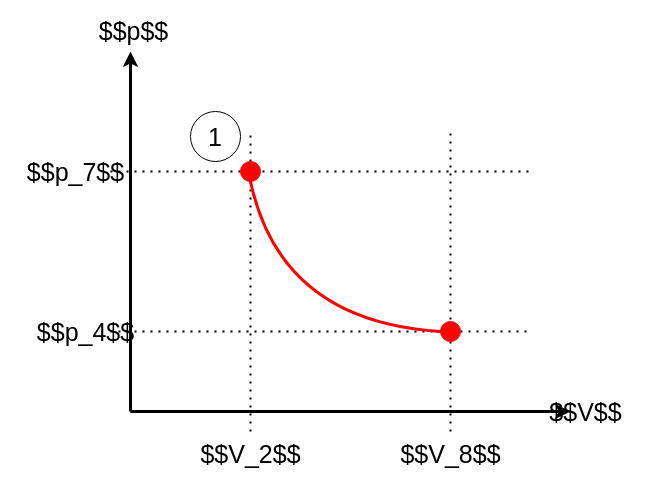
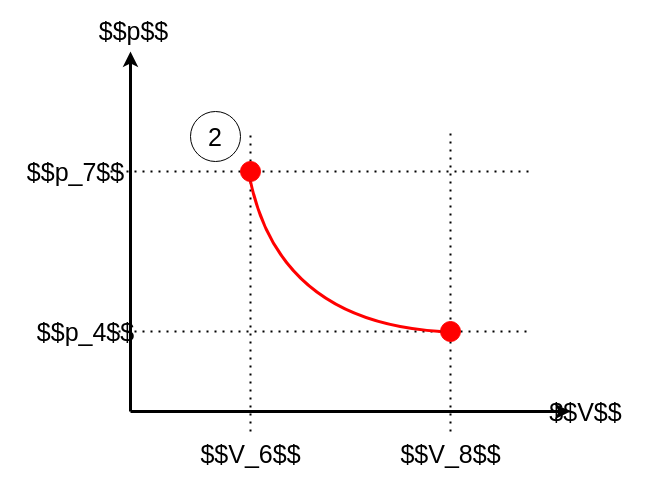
  <mxCell id="0" />
  <mxCell id="1" parent="0" />
  <mxCell id="2" value="" style="endArrow=classic;html=1;rounded=0;strokeWidth=3;" edge="1" parent="1"><mxGeometry width="50" height="50" relative="1" as="geometry"><mxPoint x="130" y="411" as="sourcePoint" /><mxPoint x="570" y="411" as="targetPoint" /></mxGeometry></mxCell>
  <mxCell id="3" value="" style="endArrow=classic;html=1;rounded=0;strokeWidth=3;" edge="1" parent="1"><mxGeometry width="50" height="50" relative="1" as="geometry"><mxPoint x="130" y="411" as="sourcePoint" /><mxPoint x="130" y="51" as="targetPoint" /></mxGeometry></mxCell>
  <mxCell id="4" value="&lt;font style=&quot;font-size: 25px&quot;&gt;$$p$$&lt;/font&gt;" style="text;html=1;resizable=0;autosize=1;align=center;verticalAlign=middle;points=[];fillColor=none;strokeColor=none;rounded=0;" vertex="1" parent="1"><mxGeometry x="88" y="20" width="90" height="20" as="geometry" /></mxCell>
  <mxCell id="5" value="&lt;font style=&quot;font-size: 25px&quot;&gt;$$V$$&lt;/font&gt;" style="text;html=1;resizable=0;autosize=1;align=center;verticalAlign=middle;points=[];fillColor=none;strokeColor=none;rounded=0;" vertex="1" parent="1"><mxGeometry x="540" y="401" width="90" height="20" as="geometry" /></mxCell>
  <mxCell id="6" value="" style="endArrow=none;dashed=1;html=1;dashPattern=1 3;strokeWidth=2;rounded=0;fontSize=25;" edge="1" parent="1"><mxGeometry width="50" height="50" relative="1" as="geometry"><mxPoint x="110" y="171" as="sourcePoint" /><mxPoint x="530" y="171" as="targetPoint" /></mxGeometry></mxCell>
  <mxCell id="7" value="" style="endArrow=none;dashed=1;html=1;dashPattern=1 3;strokeWidth=2;rounded=0;fontSize=25;startArrow=none;" edge="1" parent="1" source="10"><mxGeometry width="50" height="50" relative="1" as="geometry"><mxPoint x="110" y="331" as="sourcePoint" /><mxPoint x="530" y="331" as="targetPoint" /></mxGeometry></mxCell>
  <mxCell id="8" value="" style="endArrow=none;dashed=1;html=1;dashPattern=1 3;strokeWidth=2;rounded=0;fontSize=25;startArrow=none;" edge="1" parent="1" source="12"><mxGeometry width="50" height="50" relative="1" as="geometry"><mxPoint x="250" y="431" as="sourcePoint" /><mxPoint x="250" y="131" as="targetPoint" /></mxGeometry></mxCell>
  <mxCell id="9" value="" style="endArrow=none;dashed=1;html=1;dashPattern=1 3;strokeWidth=2;rounded=0;fontSize=25;" edge="1" parent="1"><mxGeometry width="50" height="50" relative="1" as="geometry"><mxPoint x="450" y="431" as="sourcePoint" /><mxPoint x="450" y="131" as="targetPoint" /></mxGeometry></mxCell>
  <mxCell id="10" value="" style="ellipse;whiteSpace=wrap;html=1;aspect=fixed;fontSize=25;fillColor=#FF0000;strokeColor=#FF0000;" vertex="1" parent="1"><mxGeometry x="440" y="321" width="20" height="20" as="geometry" /></mxCell>
  <mxCell id="11" value="" style="endArrow=none;dashed=1;html=1;dashPattern=1 3;strokeWidth=2;rounded=0;fontSize=25;" edge="1" parent="1" target="10"><mxGeometry width="50" height="50" relative="1" as="geometry"><mxPoint x="110" y="331" as="sourcePoint" /><mxPoint x="530" y="331" as="targetPoint" /></mxGeometry></mxCell>
  <mxCell id="12" value="" style="ellipse;whiteSpace=wrap;html=1;aspect=fixed;fontSize=25;fillColor=#FF0000;strokeColor=#FF0000;" vertex="1" parent="1"><mxGeometry x="240" y="161" width="20" height="20" as="geometry" /></mxCell>
  <mxCell id="13" value="" style="endArrow=none;dashed=1;html=1;dashPattern=1 3;strokeWidth=2;rounded=0;fontSize=25;" edge="1" parent="1" target="12"><mxGeometry width="50" height="50" relative="1" as="geometry"><mxPoint x="250" y="431" as="sourcePoint" /><mxPoint x="250" y="131" as="targetPoint" /></mxGeometry></mxCell>
- <mxCell id="14" value="&lt;font style=&quot;font-size: 25px&quot;&gt;$$V_2$$&lt;/font&gt;" style="text;html=1;resizable=0;autosize=1;align=center;verticalAlign=middle;points=[];fillColor=none;strokeColor=none;rounded=0;" vertex="1" parent="1"><mxGeometry x="190" y="443" width="120" height="20" as="geometry" /></mxCell>
+ <mxCell id="14" value="&lt;font style=&quot;font-size: 25px&quot;&gt;$$V_6$$&lt;/font&gt;" style="text;html=1;resizable=0;autosize=1;align=center;verticalAlign=middle;points=[];fillColor=none;strokeColor=none;rounded=0;" vertex="1" parent="1"><mxGeometry x="190" y="443" width="120" height="20" as="geometry" /></mxCell>
  <mxCell id="15" value="&lt;font style=&quot;font-size: 25px&quot;&gt;$$V_8$$&lt;/font&gt;" style="text;html=1;resizable=0;autosize=1;align=center;verticalAlign=middle;points=[];fillColor=none;strokeColor=none;rounded=0;" vertex="1" parent="1"><mxGeometry x="390" y="443" width="120" height="20" as="geometry" /></mxCell>
  <mxCell id="16" value="&lt;font style=&quot;font-size: 25px&quot;&gt;$$p_7$$&lt;/font&gt;" style="text;html=1;resizable=0;autosize=1;align=center;verticalAlign=middle;points=[];fillColor=none;strokeColor=none;rounded=0;" vertex="1" parent="1"><mxGeometry x="20" y="161" width="110" height="20" as="geometry" /></mxCell>
  <mxCell id="17" value="&lt;font style=&quot;font-size: 25px&quot;&gt;$$p_4$$&lt;/font&gt;" style="text;html=1;resizable=0;autosize=1;align=center;verticalAlign=middle;points=[];fillColor=none;strokeColor=none;rounded=0;" vertex="1" parent="1"><mxGeometry x="30" y="321" width="110" height="20" as="geometry" /></mxCell>
  <mxCell id="18" value="" style="endArrow=none;html=1;fontSize=25;strokeWidth=3;strokeColor=#FF0000;entryX=0;entryY=0.5;entryDx=0;entryDy=0;curved=1;" edge="1" parent="1" target="10"><mxGeometry width="50" height="50" relative="1" as="geometry"><mxPoint x="250" y="181" as="sourcePoint" /><mxPoint x="370" y="211" as="targetPoint" /><Array as="points"><mxPoint x="280" y="321" /></Array></mxGeometry></mxCell>
- <mxCell id="19" value="1" style="ellipse;whiteSpace=wrap;html=1;aspect=fixed;fontSize=25;strokeColor=#000000;fillColor=none;" vertex="1" parent="1"><mxGeometry x="190" y="111" width="50" height="50" as="geometry" /></mxCell>
+ <mxCell id="19" value="2" style="ellipse;whiteSpace=wrap;html=1;aspect=fixed;fontSize=25;strokeColor=#000000;fillColor=none;" vertex="1" parent="1"><mxGeometry x="190" y="111" width="50" height="50" as="geometry" /></mxCell>
